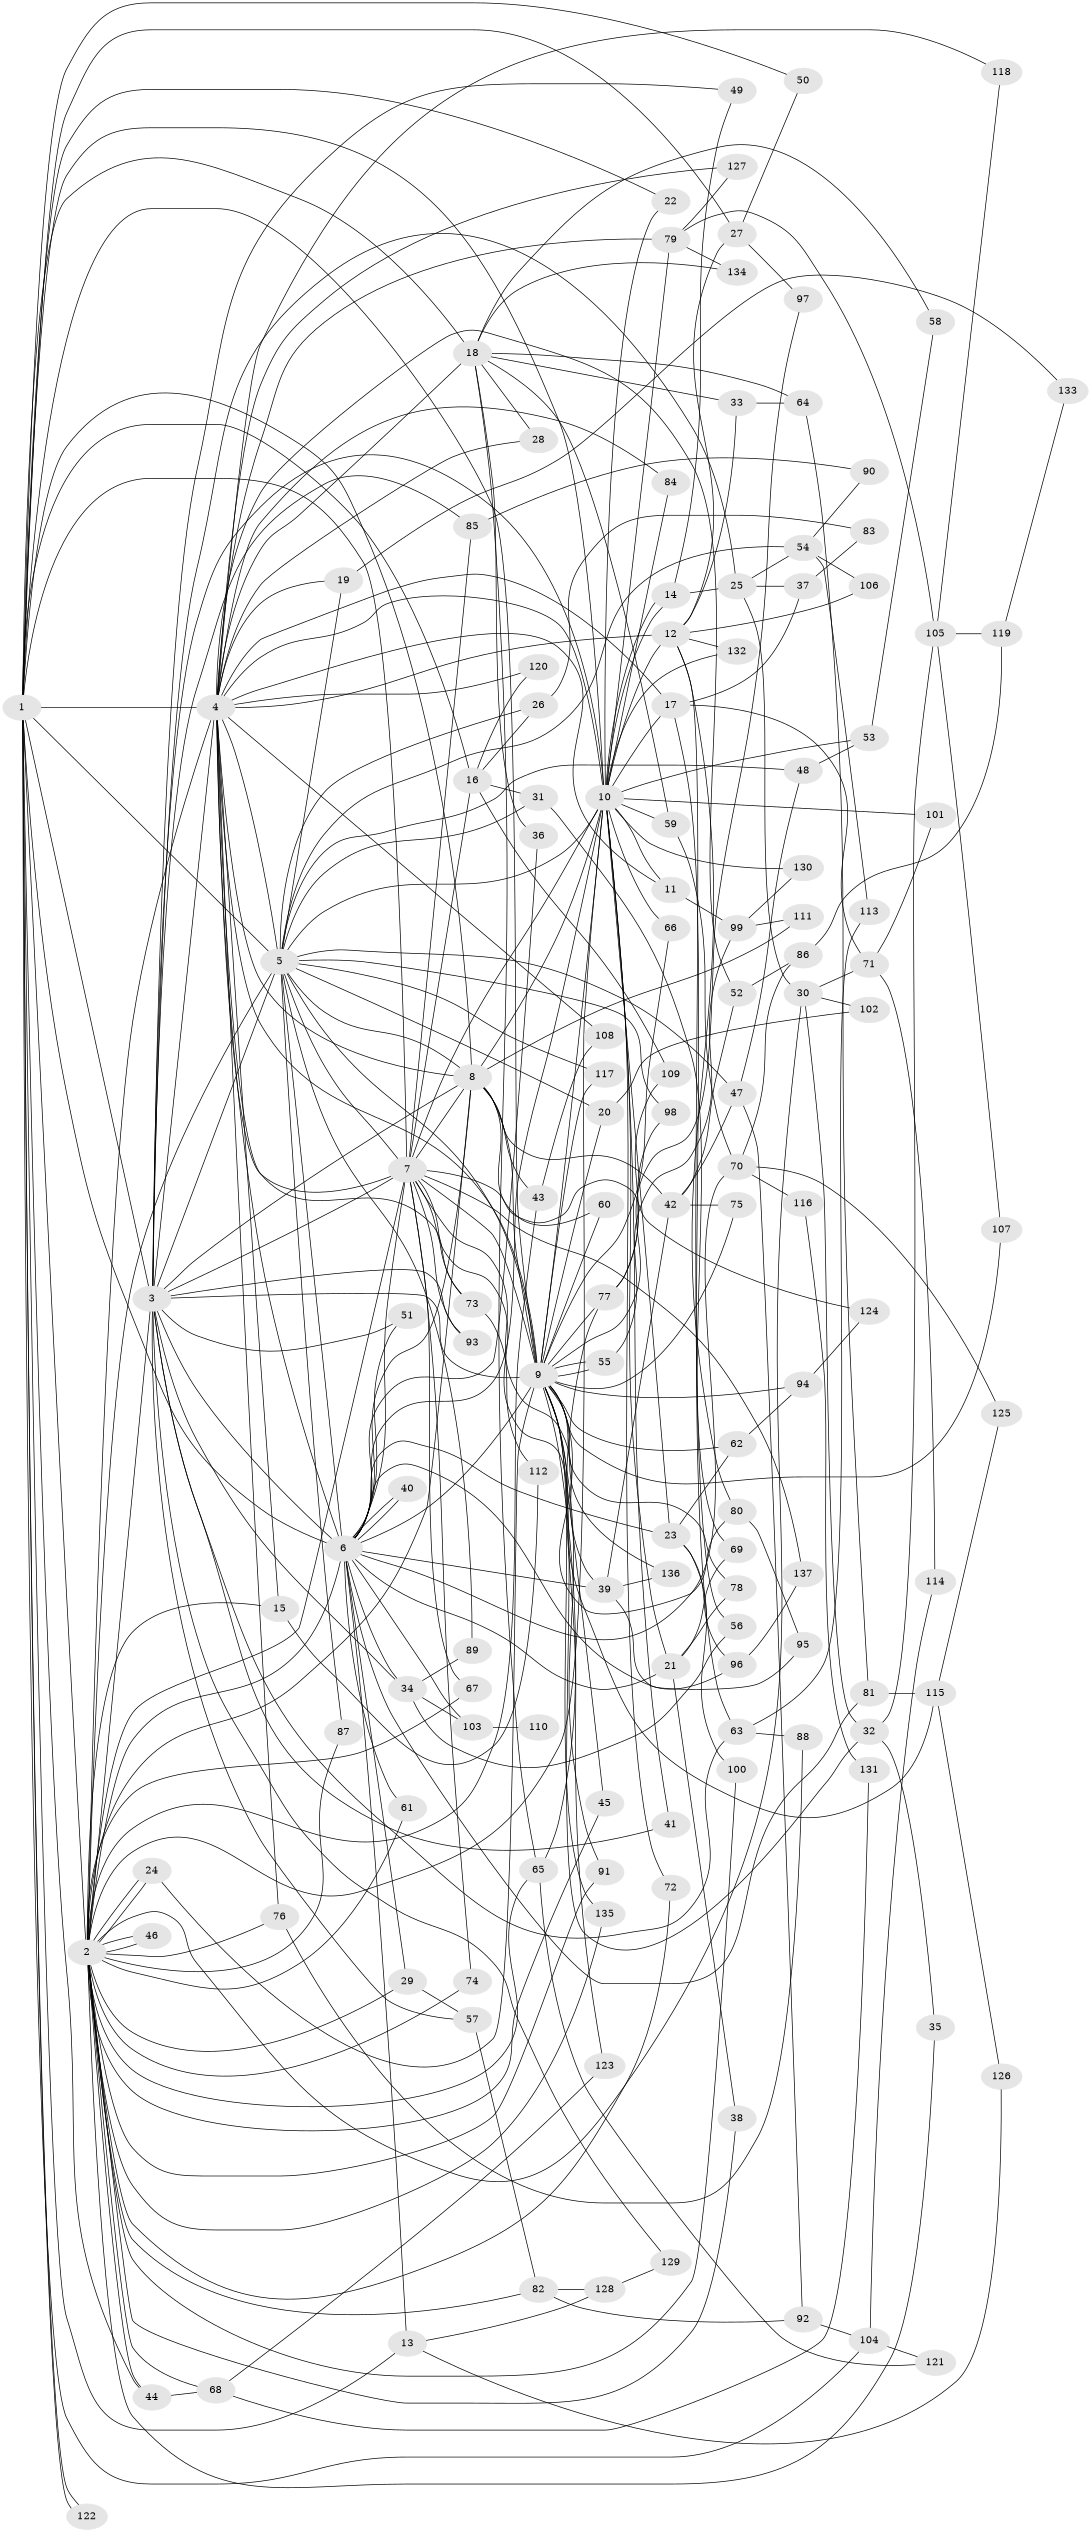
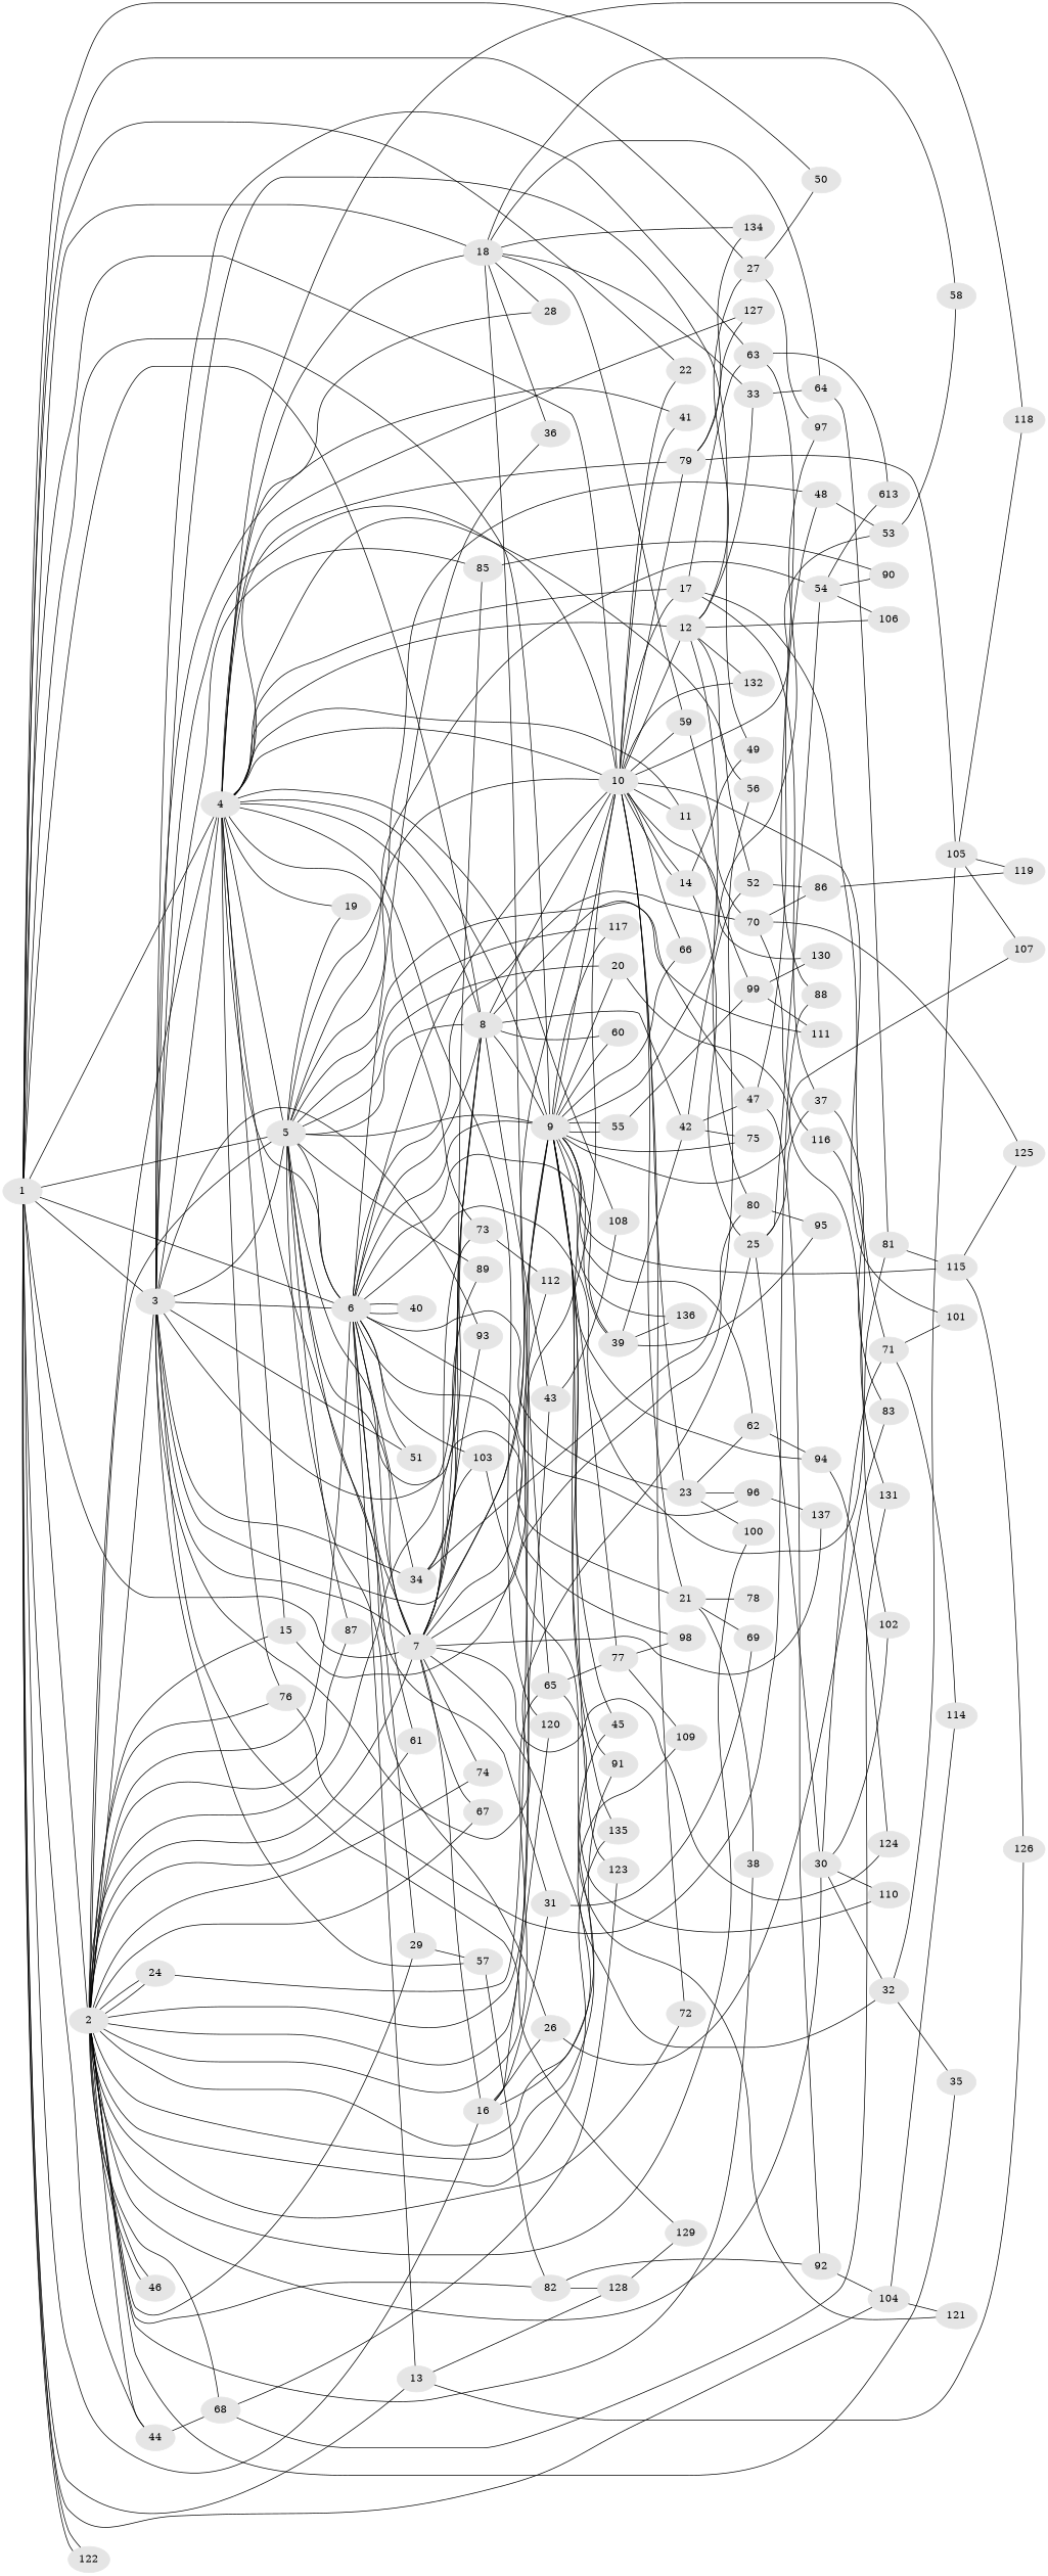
  graph {
    rankdir=LR
    node [color=gray90 style=filled]
    1
    2
    3
    4
    5
    6
    7
    8
    9
    10
    13
    16
    18
    22
    27
    44
    50
    104
    122
    15
    24
    29
    30
    35
    38
    43
    45
    46
    61
    65
    67
    68
    72
    74
    76
    82
    87
    91
    100
    135
    25
    34
    41
    49
    51
    57
    63
    85
    93
    129
    11
    12
    17
    19
    28
    52
    73
    79
-   84
    108
    118
    120
    127
    20
    26
    31
    47
    48
    54
    89
    98
    117
    21
    23
    36
    39
    40
    70
    81
    96
    103
    32
    80
    124
    137
    42
    60
    111
    55
    62
    66
    75
    77
    78
    94
    97
    107
    115
    123
    136
    14
    53
    59
    101
    130
    132
    126
    128
    109
    33
    58
    64
    134
    121
    114
    112
    71
    102
    110
    131
    88
    92
    37
    56
-   113
+   113 [label=613]
    90
    99
    106
-   133
    86
    105
    83
    69
    95
    116
    125
    119
    1 -- 2
    1 -- 3
    1 -- 4
    1 -- 5
    1 -- 6
    1 -- 7
    1 -- 8
    1 -- 9
    1 -- 10
    1 -- 13
    1 -- 16
    1 -- 18
    1 -- 22
    1 -- 27
    1 -- 44
    1 -- 50
    1 -- 104
    1 -- 122
    1 -- 122
    2 -- 3
    2 -- 4
    2 -- 5
    2 -- 6
    2 -- 7
    2 -- 8
    2 -- 10
    2 -- 44
    2 -- 15
    2 -- 24
    2 -- 24
    2 -- 29
    2 -- 30
    2 -- 35
    2 -- 38
    2 -- 43
    2 -- 45
    2 -- 46
    2 -- 46
    2 -- 61
    2 -- 65
    2 -- 67
    2 -- 68
    2 -- 72
    2 -- 74
    2 -- 76
    2 -- 82
    2 -- 87
    2 -- 91
    2 -- 100
    2 -- 135
    3 -- 4
    3 -- 5
    3 -- 6
    3 -- 7
    3 -- 8
    3 -- 9
    3 -- 10
    3 -- 25
    3 -- 34
    3 -- 41
    3 -- 49
    3 -- 51
    3 -- 57
    3 -- 63
    3 -- 85
    3 -- 93
    3 -- 129
    4 -- 5
    4 -- 6
    4 -- 7
    4 -- 8
    4 -- 9
    4 -- 10
    4 -- 18
    4 -- 15
    4 -- 76
    4 -- 11
    4 -- 12
    4 -- 17
    4 -- 19
    4 -- 28
    4 -- 52
    4 -- 73
    4 -- 79
-   4 -- 84
    4 -- 108
    4 -- 118
    4 -- 120
    4 -- 127
    5 -- 6
    5 -- 7
    5 -- 8
    5 -- 9
    5 -- 10
    5 -- 87
    5 -- 19
    5 -- 20
    5 -- 26
    5 -- 31
    5 -- 47
    5 -- 48
    5 -- 54
    5 -- 89
    5 -- 98
    5 -- 117
    6 -- 7
    6 -- 8
    6 -- 9
    6 -- 10
    6 -- 13
    6 -- 29
    6 -- 61
    6 -- 34
    6 -- 51
    6 -- 21
    6 -- 23
    6 -- 36
    6 -- 39
    6 -- 40
    6 -- 40
    6 -- 70
    6 -- 81
    6 -- 96
    6 -- 103
    7 -- 8
    7 -- 9
    7 -- 10
    7 -- 16
    7 -- 67
    7 -- 74
    7 -- 85
    7 -- 93
    7 -- 73
    7 -- 32
    7 -- 80
    7 -- 124
    7 -- 137
    8 -- 9
    8 -- 10
    8 -- 43
    8 -- 42
    8 -- 60
    8 -- 111
    9 -- 10
    9 -- 45
    9 -- 91
    9 -- 135
    9 -- 20
    9 -- 117
    9 -- 39
    9 -- 60
    9 -- 55
    9 -- 55
    9 -- 62
    9 -- 66
    9 -- 75
    9 -- 77
-   9 -- 78
    9 -- 94
    9 -- 97
    9 -- 107
    9 -- 115
    9 -- 123
    9 -- 136
    10 -- 22
    10 -- 72
    10 -- 41
    10 -- 11
    10 -- 12
    10 -- 17
    10 -- 79
-   10 -- 84
    10 -- 21
    10 -- 23
    10 -- 66
    10 -- 14
    10 -- 14
    10 -- 53
    10 -- 59
    10 -- 101
    10 -- 130
    10 -- 132
    13 -- 126
    13 -- 128
    16 -- 120
    16 -- 26
    16 -- 31
    16 -- 109
    18 -- 65
    18 -- 28
    18 -- 36
    18 -- 59
    18 -- 33
    18 -- 58
    18 -- 64
    18 -- 134
    27 -- 50
    27 -- 97
    44 -- 68
    104 -- 121
    104 -- 114
    15 -- 112
    24 -- 9
    29 -- 57
    30 -- 32
    30 -- 71
    30 -- 102
+   30 -- 110
    43 -- 108
    65 -- 77
    65 -- 121
    68 -- 123
    68 -- 131
    76 -- 88
    82 -- 128
    82 -- 92
    25 -- 30
    25 -- 54
    25 -- 37
    34 -- 89
    34 -- 103
    34 -- 56
    57 -- 82
    63 -- 88
    63 -- 113
    85 -- 90
    11 -- 99
    12 -- 27
    12 -- 80
    12 -- 132
    12 -- 33
    12 -- 56
    12 -- 106
    17 -- 63
    17 -- 71
    17 -- 37
-   19 -- 133
    52 -- 86
    73 -- 112
    79 -- 127
    79 -- 134
    79 -- 105
    20 -- 102
    26 -- 83
    31 -- 69
    47 -- 48
    47 -- 92
    48 -- 53
    54 -- 113
    54 -- 90
    54 -- 106
    21 -- 38
    21 -- 78
    21 -- 69
    23 -- 100
    23 -- 96
    23 -- 62
    39 -- 42
    39 -- 136
    39 -- 95
    70 -- 86
    70 -- 116
    70 -- 125
    81 -- 115
    96 -- 137
    103 -- 110
    32 -- 35
    32 -- 105
    80 -- 95
    42 -- 52
    42 -- 47
    42 -- 75
    55 -- 99
    62 -- 94
    77 -- 98
    77 -- 109
    94 -- 124
    115 -- 126
    115 -- 125
    14 -- 25
    14 -- 49
    53 -- 58
    59 -- 70
    128 -- 129
    33 -- 64
    64 -- 81
    71 -- 101
    71 -- 114
    92 -- 104
    37 -- 83
    99 -- 111
    99 -- 130
    86 -- 119
    105 -- 118
    105 -- 107
    105 -- 119
    116 -- 131
-   119 -- 133
  }
